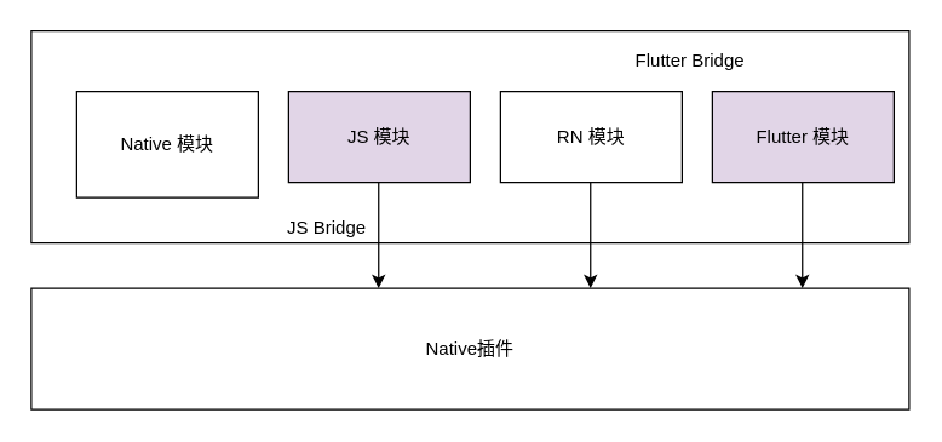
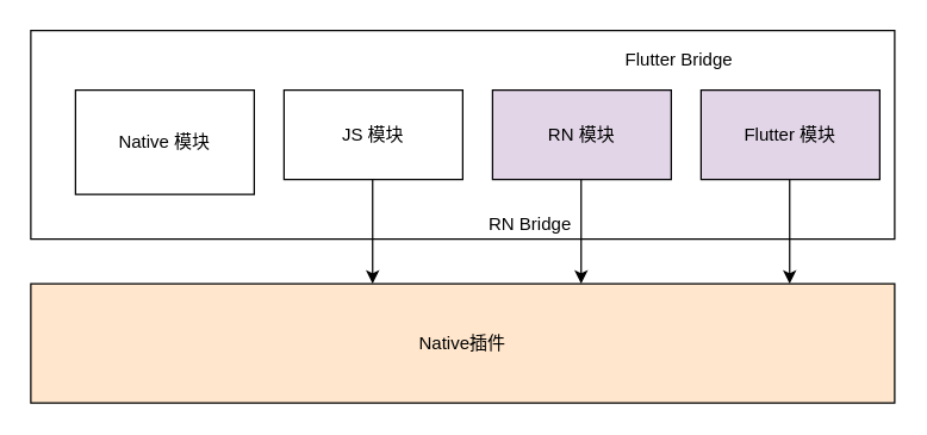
  <mxCell id="0" />
  <mxCell id="1" parent="0" />
- <mxCell id="2" value="Native插件" style="rounded=0;whiteSpace=wrap;html=1;" parent="1" vertex="1"><mxGeometry x="20" y="190" width="580" height="80" as="geometry" /></mxCell>
+ <mxCell id="2" value="Native插件" style="rounded=0;whiteSpace=wrap;html=1;fillColor=#ffe6cc;" parent="1" vertex="1"><mxGeometry x="20" y="190" width="580" height="80" as="geometry" /></mxCell>
  <mxCell id="3" value="" style="rounded=0;whiteSpace=wrap;html=1;" parent="1" vertex="1"><mxGeometry x="20" y="20" width="580" height="140" as="geometry" /></mxCell>
  <mxCell id="4" value="Native 模块" style="rounded=0;whiteSpace=wrap;html=1;" parent="1" vertex="1"><mxGeometry x="50" y="60" width="120" height="70" as="geometry" /></mxCell>
- <mxCell id="5" value="JS 模块" style="rounded=0;whiteSpace=wrap;html=1;fillColor=#e1d5e7;" parent="1" vertex="1"><mxGeometry x="190" y="60" width="120" height="60" as="geometry" /></mxCell>
- <mxCell id="6" value="RN 模块" style="rounded=0;whiteSpace=wrap;html=1;" parent="1" vertex="1"><mxGeometry x="330" y="60" width="120" height="60" as="geometry" /></mxCell>
+ <mxCell id="5" value="JS 模块" style="rounded=0;whiteSpace=wrap;html=1;" parent="1" vertex="1"><mxGeometry x="190" y="60" width="120" height="60" as="geometry" /></mxCell>
+ <mxCell id="6" value="RN 模块" style="rounded=0;whiteSpace=wrap;html=1;fillColor=#e1d5e7;" parent="1" vertex="1"><mxGeometry x="330" y="60" width="120" height="60" as="geometry" /></mxCell>
  <mxCell id="7" value="Flutter 模块" style="rounded=0;whiteSpace=wrap;html=1;fillColor=#e1d5e7;" parent="1" vertex="1"><mxGeometry x="470" y="60" width="120" height="60" as="geometry" /></mxCell>
  <mxCell id="8" value="" style="endArrow=classic;html=1;" parent="1" edge="1"><mxGeometry width="50" height="50" relative="1" as="geometry"><mxPoint x="249.5" y="120" as="sourcePoint" /><mxPoint x="249.5" y="190" as="targetPoint" /></mxGeometry></mxCell>
  <mxCell id="9" value="" style="endArrow=classic;html=1;" parent="1" edge="1"><mxGeometry width="50" height="50" relative="1" as="geometry"><mxPoint x="389.5" y="120" as="sourcePoint" /><mxPoint x="389.5" y="190" as="targetPoint" /></mxGeometry></mxCell>
  <mxCell id="10" value="" style="endArrow=classic;html=1;" parent="1" edge="1"><mxGeometry width="50" height="50" relative="1" as="geometry"><mxPoint x="529.5" y="120" as="sourcePoint" /><mxPoint x="529.5" y="190" as="targetPoint" /></mxGeometry></mxCell>
- <mxCell id="11" value="JS Bridge" style="text;html=1;align=center;verticalAlign=middle;resizable=0;points=[];autosize=1;strokeColor=none;" parent="1" vertex="1"><mxGeometry x="180" y="140" width="70" height="20" as="geometry" /></mxCell>
+ <mxCell id="12" value="RN Bridge" style="text;html=1;align=center;verticalAlign=middle;resizable=0;points=[];autosize=1;strokeColor=none;" parent="1" vertex="1"><mxGeometry x="320" y="140" width="70" height="20" as="geometry" /></mxCell>
  <mxCell id="13" value="Flutter Bridge" style="text;html=1;align=center;verticalAlign=middle;resizable=0;points=[];autosize=1;strokeColor=none;" parent="1" vertex="1"><mxGeometry x="410" y="30" width="90" height="20" as="geometry" /></mxCell>
